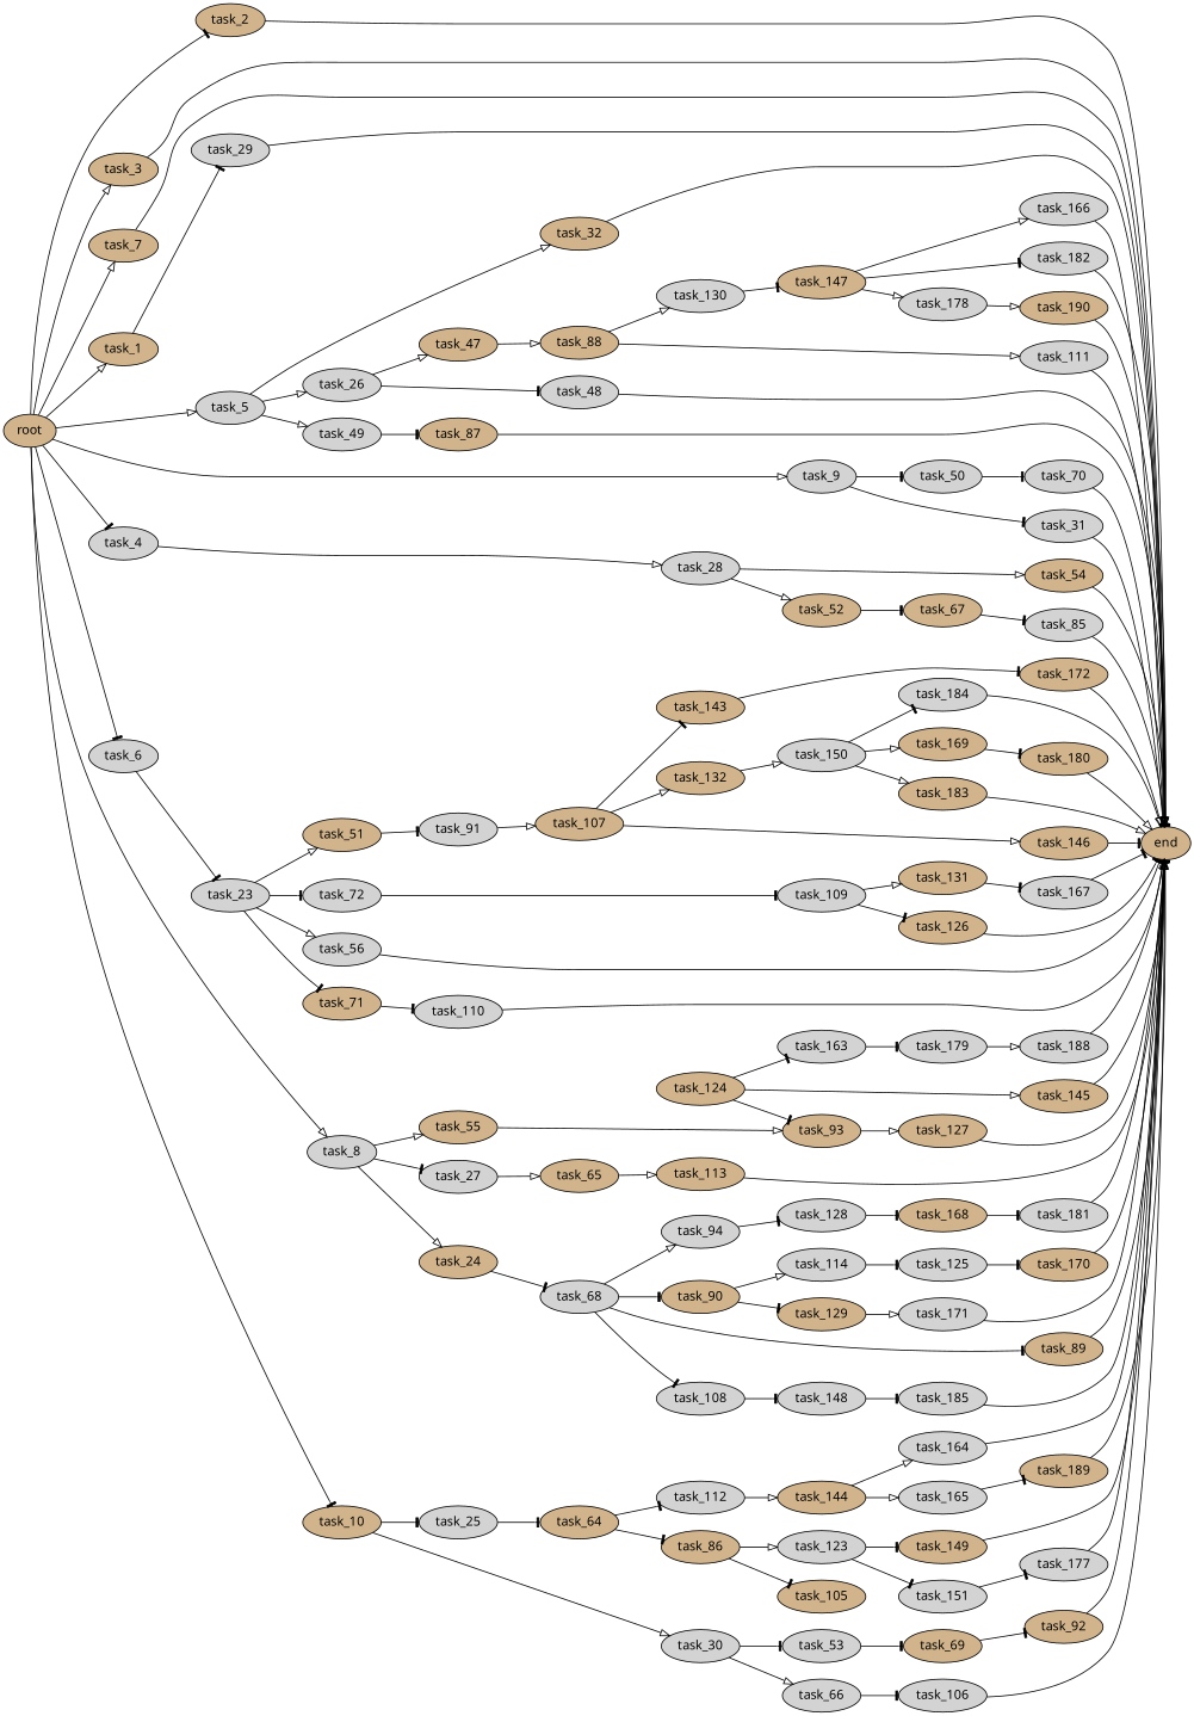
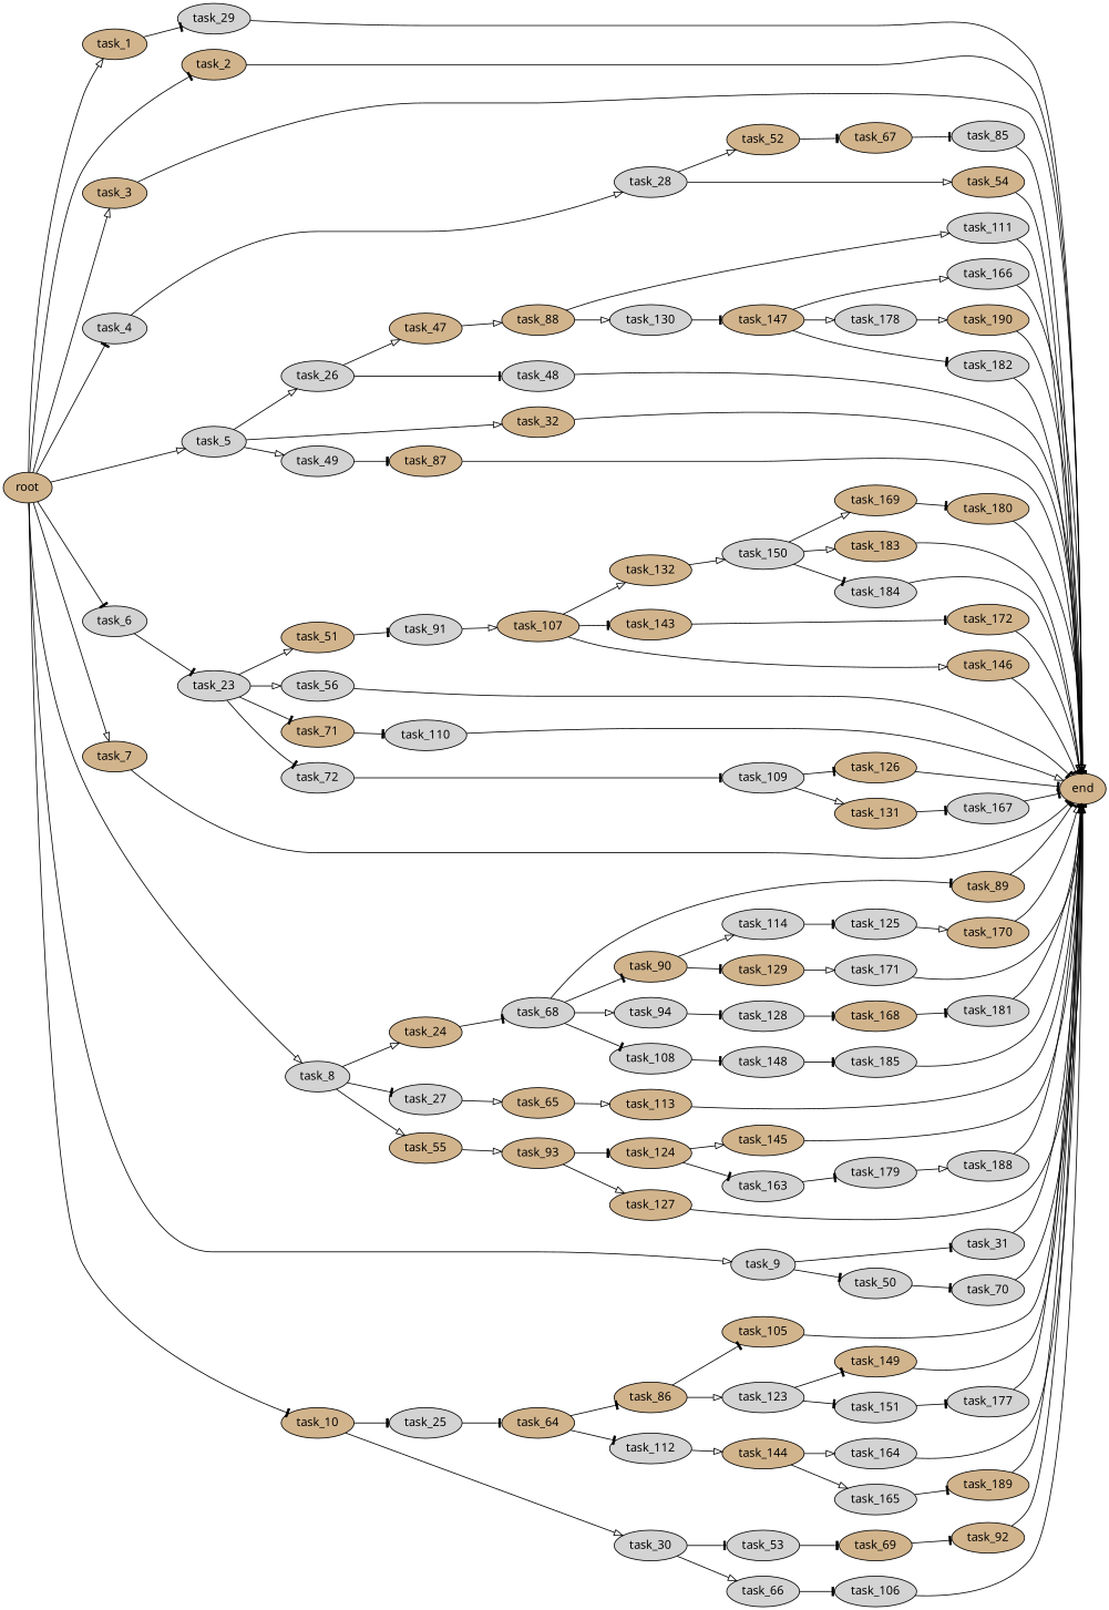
  digraph {
    fontname="Noto Sans"
    rankdir=LR
    node [fillcolor=lightgrey fontname="Noto Sans" style=filled]
    edge [arrowhead=tee fontname="Noto Sans"]
    root [fillcolor=tan]
    task_1 [fillcolor=tan]
    task_2 [fillcolor=tan]
    task_3 [fillcolor=tan]
    task_4
    task_5
    task_6
    task_7 [fillcolor=tan]
    task_8
    task_9
    task_10 [fillcolor=tan]
    task_29
    end [fillcolor=tan]
    task_28
    task_26
    task_32 [fillcolor=tan]
    task_49
    task_23
    task_24 [fillcolor=tan]
    task_27
    task_55 [fillcolor=tan]
    task_31
    task_50
    task_25
    task_30
    task_52 [fillcolor=tan]
    task_54 [fillcolor=tan]
    task_47 [fillcolor=tan]
    task_48
    task_51 [fillcolor=tan]
    task_56
    task_71 [fillcolor=tan]
    task_72
    task_68
    task_65 [fillcolor=tan]
    task_93 [fillcolor=tan]
    task_70
    task_64 [fillcolor=tan]
    task_53
    task_66
    task_91
    task_110
    task_109
    task_89 [fillcolor=tan]
    task_90 [fillcolor=tan]
    task_94
    task_108
    task_86 [fillcolor=tan]
    task_112
    task_88 [fillcolor=tan]
    task_87 [fillcolor=tan]
    task_113 [fillcolor=tan]
    task_67 [fillcolor=tan]
    task_69 [fillcolor=tan]
    task_106
    task_111
    task_130
    task_107 [fillcolor=tan]
    task_85
    task_92 [fillcolor=tan]
    task_124 [fillcolor=tan]
    task_127 [fillcolor=tan]
    task_105 [fillcolor=tan]
    task_123
    task_144 [fillcolor=tan]
    task_114
    task_129 [fillcolor=tan]
    task_128
    task_148
    task_126 [fillcolor=tan]
    task_131 [fillcolor=tan]
    task_149 [fillcolor=tan]
    task_151
    task_147 [fillcolor=tan]
    task_125
    task_171
    task_132 [fillcolor=tan]
    task_143 [fillcolor=tan]
    task_146 [fillcolor=tan]
    task_145 [fillcolor=tan]
    task_163
    task_168 [fillcolor=tan]
    task_150
    task_172 [fillcolor=tan]
    task_185
    task_167
    task_164
    task_165
    task_170 [fillcolor=tan]
    task_177
    task_179
    task_181
    task_166
    task_178
    task_182
    task_169 [fillcolor=tan]
    task_183 [fillcolor=tan]
    task_184
    task_189 [fillcolor=tan]
    task_190 [fillcolor=tan]
    task_180 [fillcolor=tan]
    task_188
    root -> task_1 [arrowhead=onormal]
    root -> task_2
    root -> task_3 [arrowhead=onormal]
    root -> task_4
    root -> task_5 [arrowhead=onormal]
    root -> task_6
    root -> task_7 [arrowhead=onormal]
    root -> task_8 [arrowhead=onormal]
    root -> task_9 [arrowhead=onormal]
    root -> task_10
    task_1 -> task_29
    task_2 -> end
    task_3 -> end
    task_4 -> task_28 [arrowhead=onormal]
    task_5 -> task_26 [arrowhead=onormal]
    task_5 -> task_32 [arrowhead=onormal]
    task_5 -> task_49 [arrowhead=onormal]
    task_6 -> task_23
    task_7 -> end
    task_8 -> task_24 [arrowhead=onormal]
    task_8 -> task_27
    task_8 -> task_55 [arrowhead=onormal]
    task_9 -> task_31
    task_9 -> task_50
    task_10 -> task_25
    task_10 -> task_30 [arrowhead=onormal]
    task_29 -> end
    task_28 -> task_52 [arrowhead=onormal]
    task_28 -> task_54 [arrowhead=onormal]
    task_26 -> task_47 [arrowhead=onormal]
    task_26 -> task_48
    task_32 -> end
    task_49 -> task_87
    task_23 -> task_51 [arrowhead=onormal]
    task_23 -> task_56 [arrowhead=onormal]
    task_23 -> task_71
    task_23 -> task_72
    task_24 -> task_68
    task_27 -> task_65 [arrowhead=onormal]
    task_55 -> task_93 [arrowhead=onormal]
    task_31 -> end [arrowhead=onormal]
    task_50 -> task_70
    task_25 -> task_64
    task_30 -> task_53
    task_30 -> task_66 [arrowhead=onormal]
    task_52 -> task_67
    task_54 -> end [arrowhead=onormal]
    task_47 -> task_88 [arrowhead=onormal]
    task_48 -> end
    task_51 -> task_91
    task_56 -> end
    task_71 -> task_110
    task_72 -> task_109
    task_68 -> task_89
    task_68 -> task_90
    task_68 -> task_94 [arrowhead=onormal]
    task_68 -> task_108
    task_65 -> task_113 [arrowhead=onormal]
-   task_124 -> task_93
+   task_93 -> task_124
    task_93 -> task_127 [arrowhead=onormal]
    task_70 -> end
    task_64 -> task_86
    task_64 -> task_112
    task_53 -> task_69
    task_66 -> task_106
    task_91 -> task_107 [arrowhead=onormal]
    task_110 -> end [arrowhead=onormal]
    task_109 -> task_126
    task_109 -> task_131 [arrowhead=onormal]
    task_89 -> end
    task_90 -> task_114 [arrowhead=onormal]
    task_90 -> task_129
    task_94 -> task_128
    task_108 -> task_148
    task_86 -> task_105
    task_86 -> task_123 [arrowhead=onormal]
    task_112 -> task_144 [arrowhead=onormal]
    task_88 -> task_111 [arrowhead=onormal]
    task_88 -> task_130 [arrowhead=onormal]
    task_87 -> end [arrowhead=onormal]
    task_113 -> end [arrowhead=onormal]
    task_67 -> task_85
    task_69 -> task_92
    task_106 -> end
    task_111 -> end [arrowhead=onormal]
    task_130 -> task_147
    task_107 -> task_132 [arrowhead=onormal]
    task_107 -> task_143
    task_107 -> task_146 [arrowhead=onormal]
    task_85 -> end [arrowhead=onormal]
    task_92 -> end [arrowhead=onormal]
    task_124 -> task_145 [arrowhead=onormal]
    task_124 -> task_163
    task_127 -> end [arrowhead=onormal]
+   task_105 -> end [arrowhead=onormal]
    task_123 -> task_149
    task_123 -> task_151
    task_144 -> task_164 [arrowhead=onormal]
    task_144 -> task_165 [arrowhead=onormal]
    task_114 -> task_125
    task_129 -> task_171 [arrowhead=onormal]
    task_128 -> task_168
    task_148 -> task_185
    task_126 -> end
    task_131 -> task_167
    task_149 -> end [arrowhead=onormal]
    task_151 -> task_177
    task_147 -> task_166 [arrowhead=onormal]
    task_147 -> task_178 [arrowhead=onormal]
    task_147 -> task_182
-   task_125 -> task_170
+   task_125 -> task_170 [arrowhead=onormal]
    task_171 -> end
    task_132 -> task_150 [arrowhead=onormal]
    task_143 -> task_172
    task_146 -> end
    task_145 -> end
    task_163 -> task_179
    task_168 -> task_181
    task_150 -> task_169 [arrowhead=onormal]
    task_150 -> task_183 [arrowhead=onormal]
    task_150 -> task_184
    task_172 -> end [arrowhead=onormal]
    task_185 -> end [arrowhead=onormal]
    task_167 -> end
    task_164 -> end [arrowhead=onormal]
    task_165 -> task_189
    task_170 -> end [arrowhead=onormal]
    task_177 -> end [arrowhead=onormal]
    task_179 -> task_188 [arrowhead=onormal]
    task_181 -> end
    task_166 -> end [arrowhead=onormal]
    task_178 -> task_190 [arrowhead=onormal]
    task_182 -> end [arrowhead=onormal]
    task_169 -> task_180
    task_183 -> end [arrowhead=onormal]
    task_184 -> end [arrowhead=onormal]
    task_189 -> end [arrowhead=onormal]
    task_190 -> end
    task_180 -> end [arrowhead=onormal]
    task_188 -> end
  }
